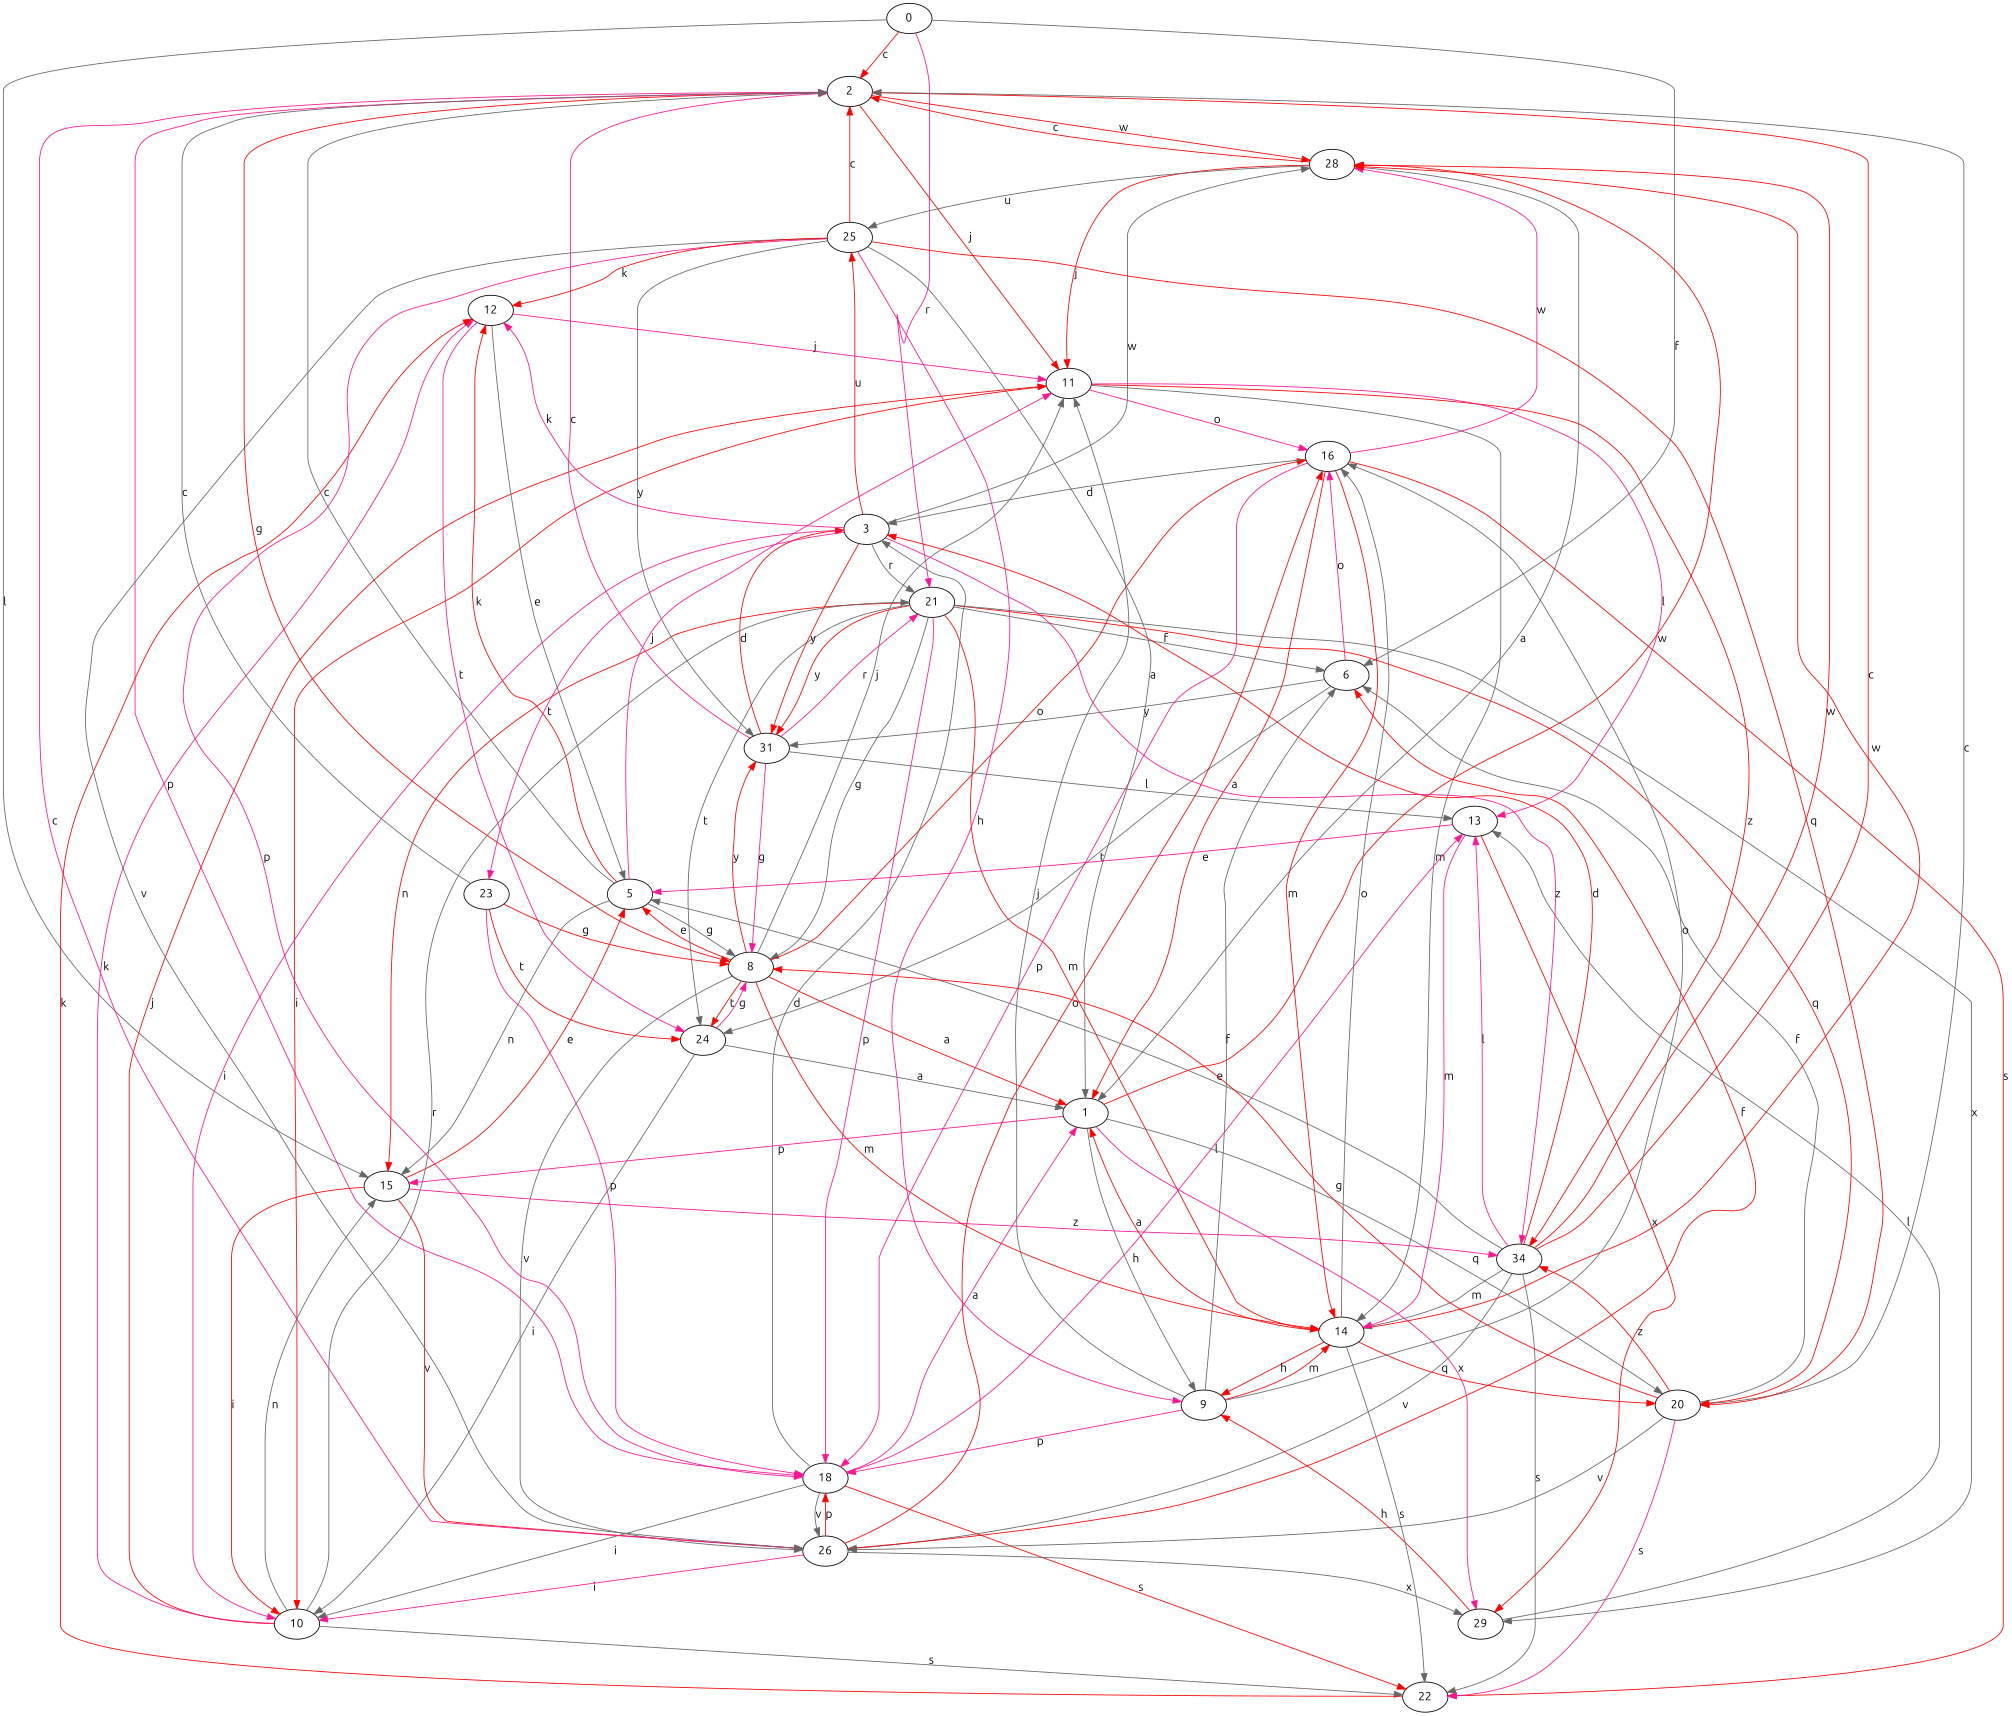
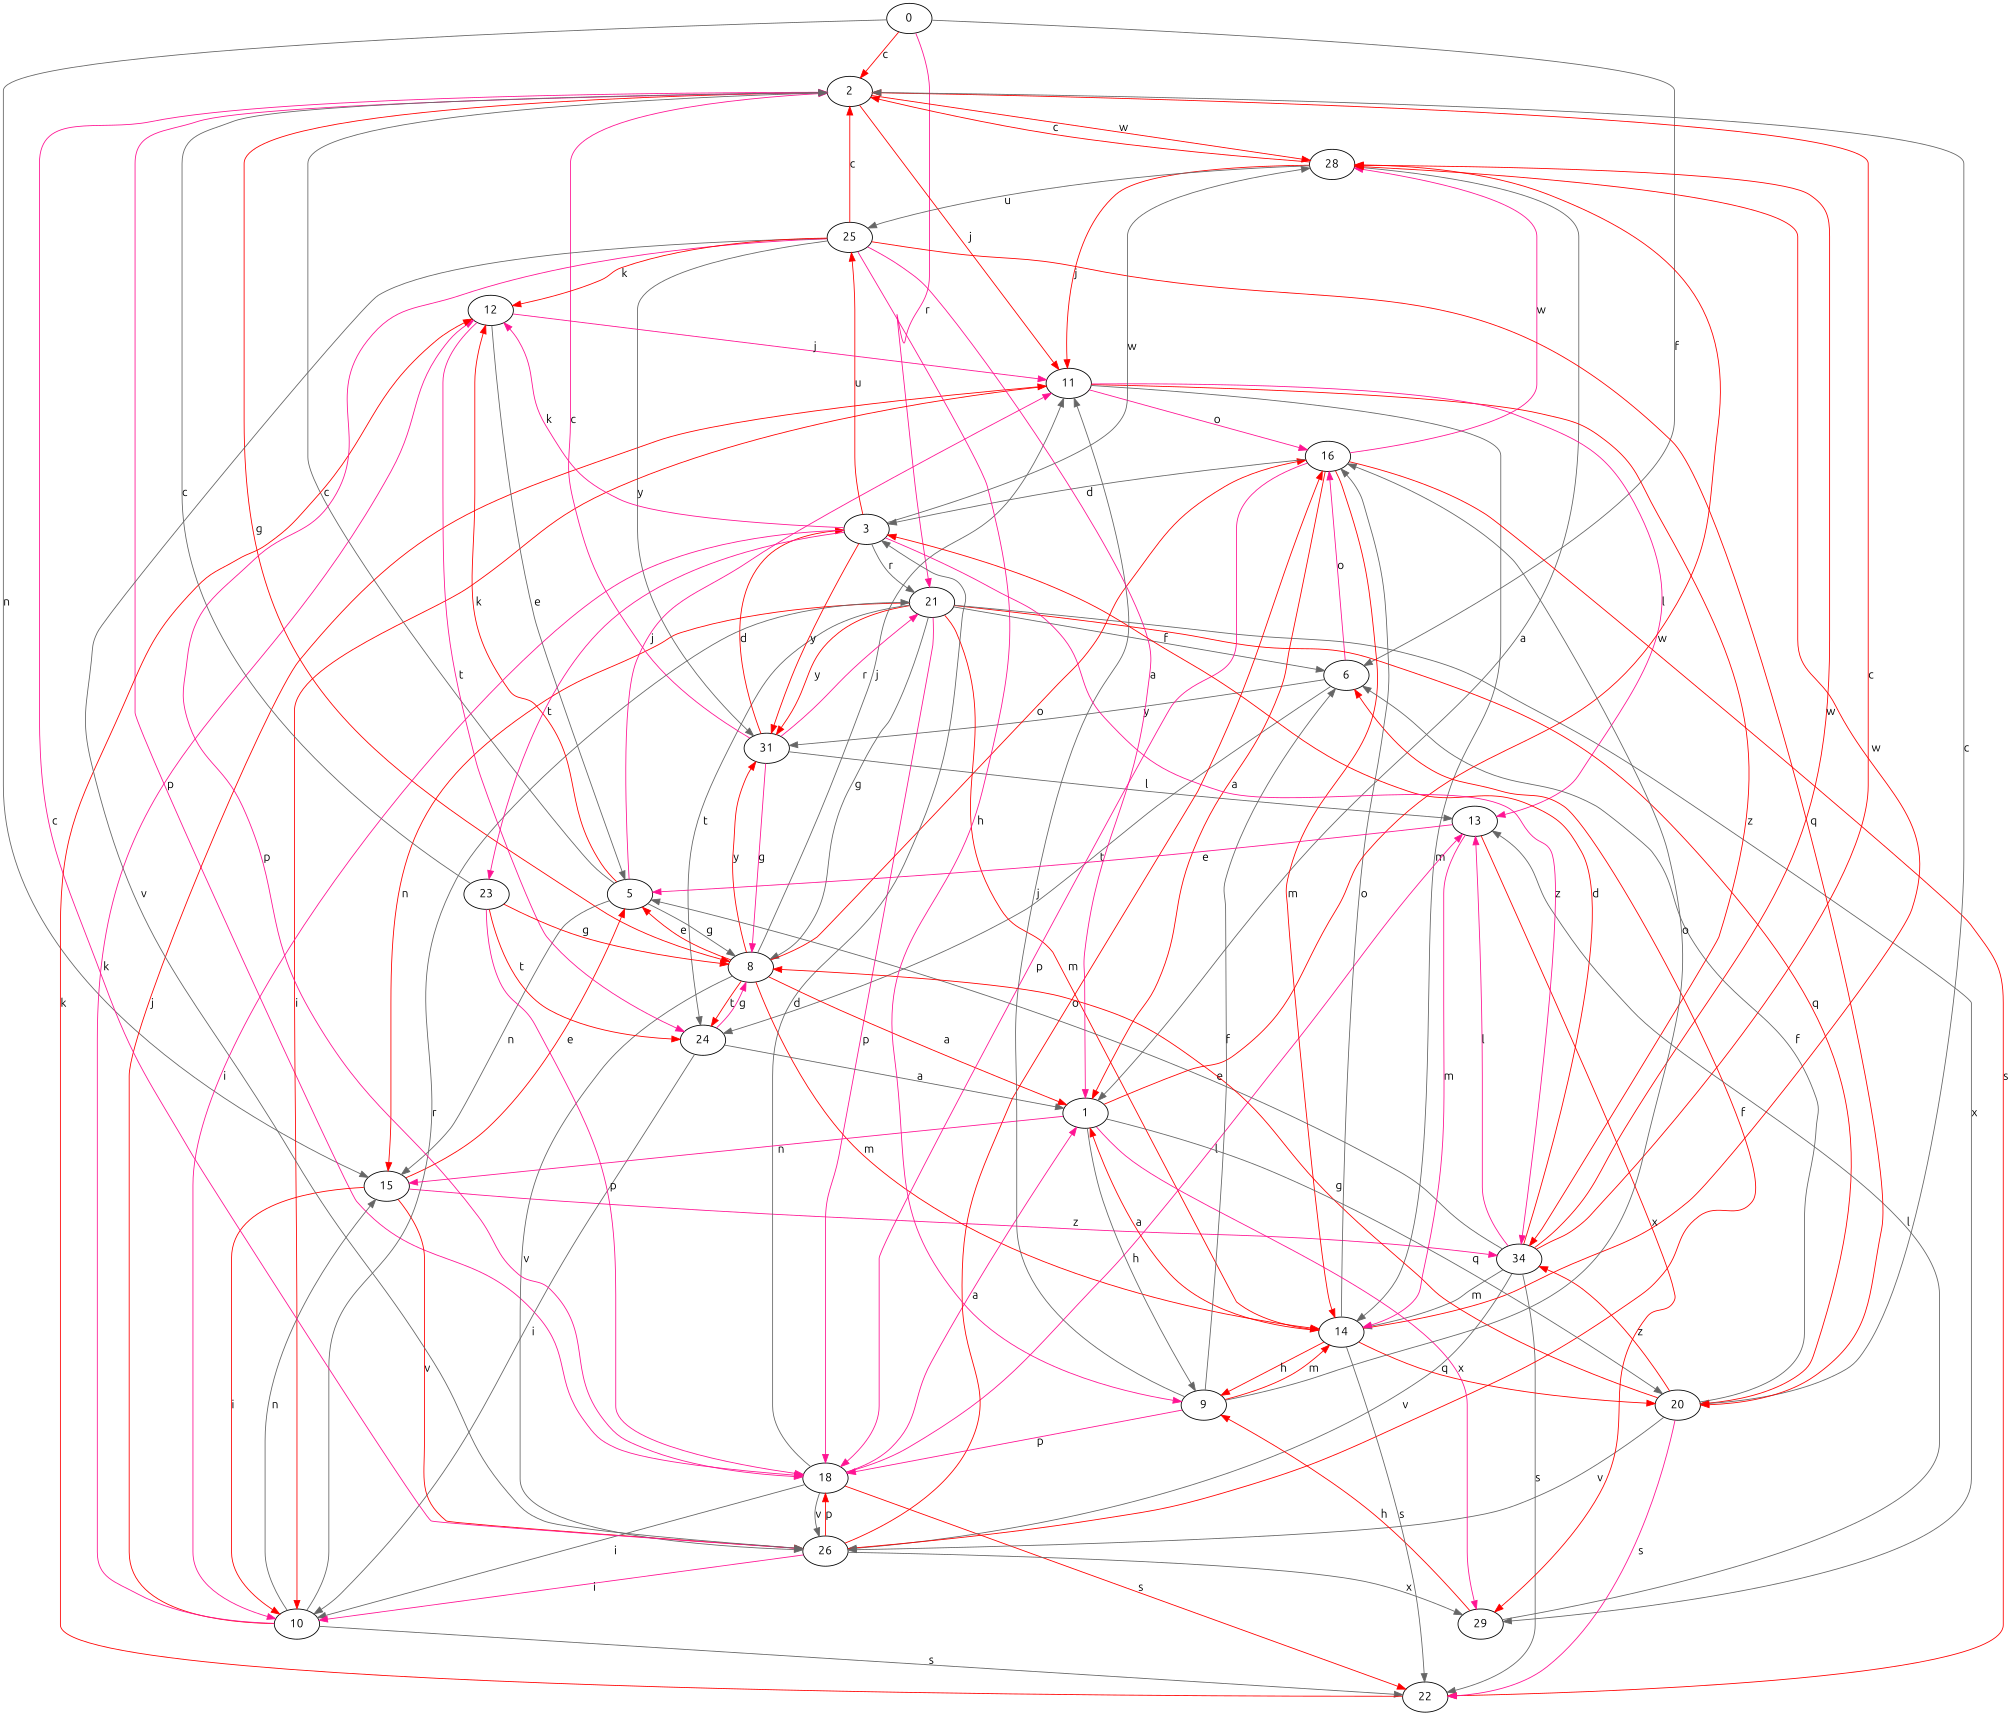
  strict digraph {
    fontname=Ubuntu
    node [fontname=Ubuntu]
    edge [color=red fontname=Ubuntu]
    0
    2
    6
    15
    21
    28
    8
    11
    18
    31
    16
    24
    10
    34
    5
    26
    20
    29
    14
    1
    9
    22
    25
    13
    3
    12
    23
    0 -> 2 [label=c]
    0 -> 6 [color=gray40 label=f]
-   0 -> 15 [color=gray40 label=l]
+   0 -> 15 [color=gray40 label=n]
    0 -> 21 [color=deeppink label=r]
    2 -> 28 [label=w]
    2 -> 8 [label=g]
    2 -> 11 [label=j]
    2 -> 18 [color=deeppink label=p]
    6 -> 31 [color=gray40 label=y]
    6 -> 16 [color=deeppink label=o]
    6 -> 24 [color=gray40 label=t]
    15 -> 10 [label=i]
    15 -> 34 [color=deeppink label=z]
    15 -> 5 [label=e]
    15 -> 26 [label=v]
    21 -> 6 [color=gray40 label=f]
    21 -> 15 [label=n]
    21 -> 8 [color=gray40 label=g]
    21 -> 18 [color=deeppink label=p]
    21 -> 31 [label=y]
    21 -> 24 [color=gray40 label=t]
    21 -> 20 [label=q]
    21 -> 29 [color=gray40 label=x]
    21 -> 14 [label=m]
    28 -> 2 [label=c]
    28 -> 11 [label=j]
    28 -> 1 [color=gray40 label=a]
    28 -> 25 [color=gray40 label=u]
    8 -> 11 [color=gray40 label=j]
    8 -> 31 [label=y]
    8 -> 16 [label=o]
    8 -> 24 [label=t]
    8 -> 5 [label=e]
    8 -> 26 [color=gray40 label=v]
    8 -> 14 [label=m]
    8 -> 1 [label=a]
    11 -> 16 [color=deeppink label=o]
    11 -> 10 [label=i]
    11 -> 34 [label=z]
    11 -> 14 [color=gray40 label=m]
    11 -> 13 [color=deeppink label=l]
    18 -> 10 [color=gray40 label=i]
    18 -> 26 [color=gray40 label=v]
    18 -> 1 [color=deeppink label=a]
    18 -> 22 [label=s]
    18 -> 13 [color=deeppink label=l]
    18 -> 3 [color=gray40 label=d]
    31 -> 2 [color=deeppink label=c]
    31 -> 21 [color=deeppink label=r]
    31 -> 8 [color=deeppink label=g]
    31 -> 13 [color=gray40 label=l]
    31 -> 3 [label=d]
    16 -> 28 [color=deeppink label=w]
    16 -> 18 [color=deeppink label=p]
    16 -> 14 [label=m]
    16 -> 1 [label=a]
    16 -> 22 [label=s]
    16 -> 3 [color=gray40 label=d]
    24 -> 8 [color=deeppink label=g]
    24 -> 10 [color=gray40 label=i]
    24 -> 1 [color=gray40 label=a]
    10 -> 15 [color=gray40 label=n]
    10 -> 21 [color=gray40 label=r]
    10 -> 11 [label=j]
    10 -> 22 [color=gray40 label=s]
    10 -> 12 [color=deeppink label=k]
    34 -> 2 [label=c]
    34 -> 28 [label=w]
    34 -> 5 [color=gray40 label=e]
    34 -> 26 [color=gray40 label=v]
    34 -> 14 [color=gray40 label=m]
    34 -> 22 [color=gray40 label=s]
    34 -> 13 [color=deeppink label=l]
    34 -> 3 [label=d]
    5 -> 2 [color=gray40 label=c]
    5 -> 15 [color=gray40 label=n]
    5 -> 8 [color=gray40 label=g]
    5 -> 11 [color=deeppink label=j]
    5 -> 12 [label=k]
    26 -> 2 [color=deeppink label=c]
    26 -> 6 [label=f]
    26 -> 18 [label=p]
    26 -> 16 [label=o]
    26 -> 10 [color=deeppink label=i]
    26 -> 29 [color=gray40 label=x]
    20 -> 2 [color=gray40 label=c]
    20 -> 6 [color=gray40 label=f]
    20 -> 8 [label=g]
    20 -> 34 [label=z]
    20 -> 26 [color=gray40 label=v]
    20 -> 22 [color=deeppink label=s]
    29 -> 9 [label=h]
    29 -> 13 [color=gray40 label=l]
    14 -> 28 [label=w]
    14 -> 16 [color=gray40 label=o]
    14 -> 20 [label=q]
    14 -> 1 [label=a]
    14 -> 9 [label=h]
    14 -> 22 [color=gray40 label=s]
-   1 -> 15 [color=deeppink label=p]
+   1 -> 15 [color=deeppink label=n]
    1 -> 28 [label=w]
    1 -> 20 [color=gray40 label=q]
    1 -> 29 [color=deeppink label=x]
    1 -> 9 [color=gray40 label=h]
    9 -> 6 [color=gray40 label=f]
    9 -> 11 [color=gray40 label=j]
    9 -> 18 [color=deeppink label=p]
    9 -> 16 [color=gray40 label=o]
    9 -> 14 [label=m]
    22 -> 12 [label=k]
    25 -> 2 [label=c]
    25 -> 18 [color=deeppink label=p]
    25 -> 31 [color=gray40 label=y]
    25 -> 26 [color=gray40 label=v]
    25 -> 20 [label=q]
-   25 -> 1 [color=gray40 label=a]
+   25 -> 1 [color=deeppink label=a]
    25 -> 9 [color=deeppink label=h]
    25 -> 12 [label=k]
    13 -> 5 [color=deeppink label=e]
    13 -> 29 [label=x]
    13 -> 14 [color=deeppink label=m]
    3 -> 21 [color=gray40 label=r]
    3 -> 28 [color=gray40 label=w]
    3 -> 31 [label=y]
    3 -> 10 [color=deeppink label=i]
    3 -> 34 [color=deeppink label=z]
    3 -> 25 [label=u]
    3 -> 12 [color=deeppink label=k]
    3 -> 23 [color=deeppink label=t]
    12 -> 11 [color=deeppink label=j]
    12 -> 24 [color=deeppink label=t]
    12 -> 5 [color=gray40 label=e]
    23 -> 2 [color=gray40 label=c]
    23 -> 8 [label=g]
    23 -> 18 [color=deeppink label=p]
    23 -> 24 [label=t]
  }
